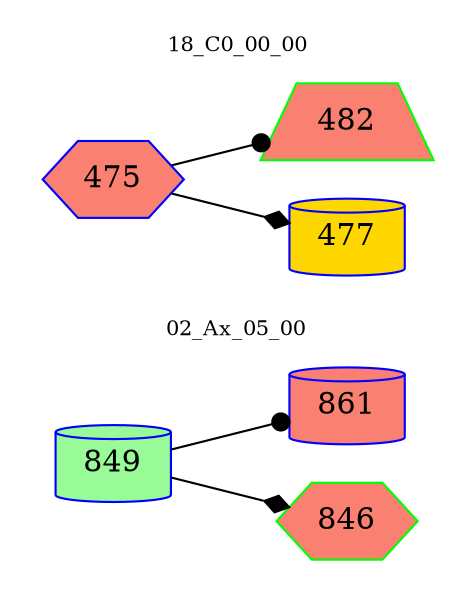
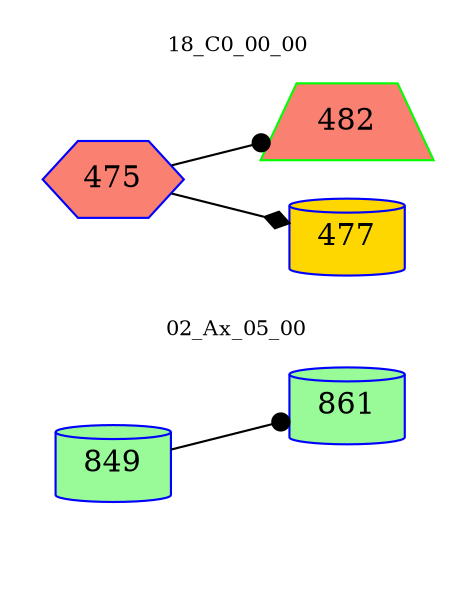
  digraph {
    rankdir=LR
    node [color=blue fillcolor=salmon shape=cylinder style=filled]
    edge [arrowhead=diamond color=black]
    n1 [fillcolor=palegreen label=849]
-   n2 [color=green label=846 shape=hexagon]
-   n3 [label=861]
+   n3 [fillcolor=palegreen label=861]
    n4 [label=475 shape=hexagon]
    n5 [fillcolor=gold label=477]
    n6 [color=green label=482 shape=trapezium]
    subgraph cluster_1 {
      color=white
      fontsize=10
      label="02_Ax_05_00"
      n1
-     n2
      n3
    }
    subgraph cluster_2 {
      color=white
      fontsize=10
      label="18_C0_00_00"
      n4
      n5
      n6
    }
-   n1 -> n2
    n1 -> n3 [arrowhead=dot]
    n4 -> n5
    n4 -> n6 [arrowhead=dot]
  }
